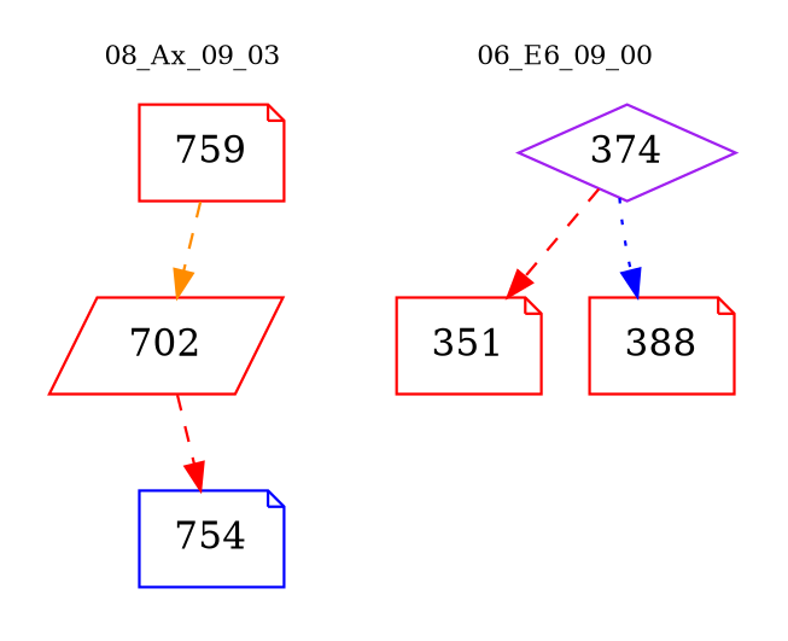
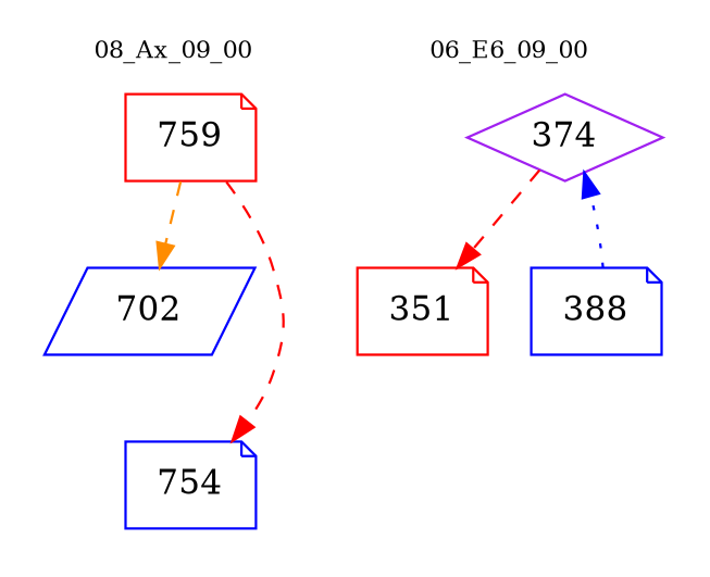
  digraph {
    node [color=red shape=note]
    edge [color=red style=dashed]
    n1 [label=759]
-   n2 [label=702 shape=parallelogram]
+   n2 [color=blue label=702 shape=parallelogram]
    n3 [color=blue label=754]
    n4 [color=purple label=374 shape=diamond]
    n5 [label=351]
-   n6 [label=388]
+   n6 [color=blue label=388]
    subgraph cluster_1 {
      color=white
      fontsize=10
-     label="08_Ax_09_03"
+     label="08_Ax_09_00"
      n1
      n2
      n3
    }
    subgraph cluster_2 {
      color=white
      fontsize=10
      label="06_E6_09_00"
      n4
      n5
      n6
    }
    n1 -> n2 [color=darkorange]
-   n2 -> n3
+   n1 -> n3
    n4 -> n5
-   n4 -> n6 [color=blue style=dotted]
+   n6 -> n4 [color=blue style=dotted]
  }
